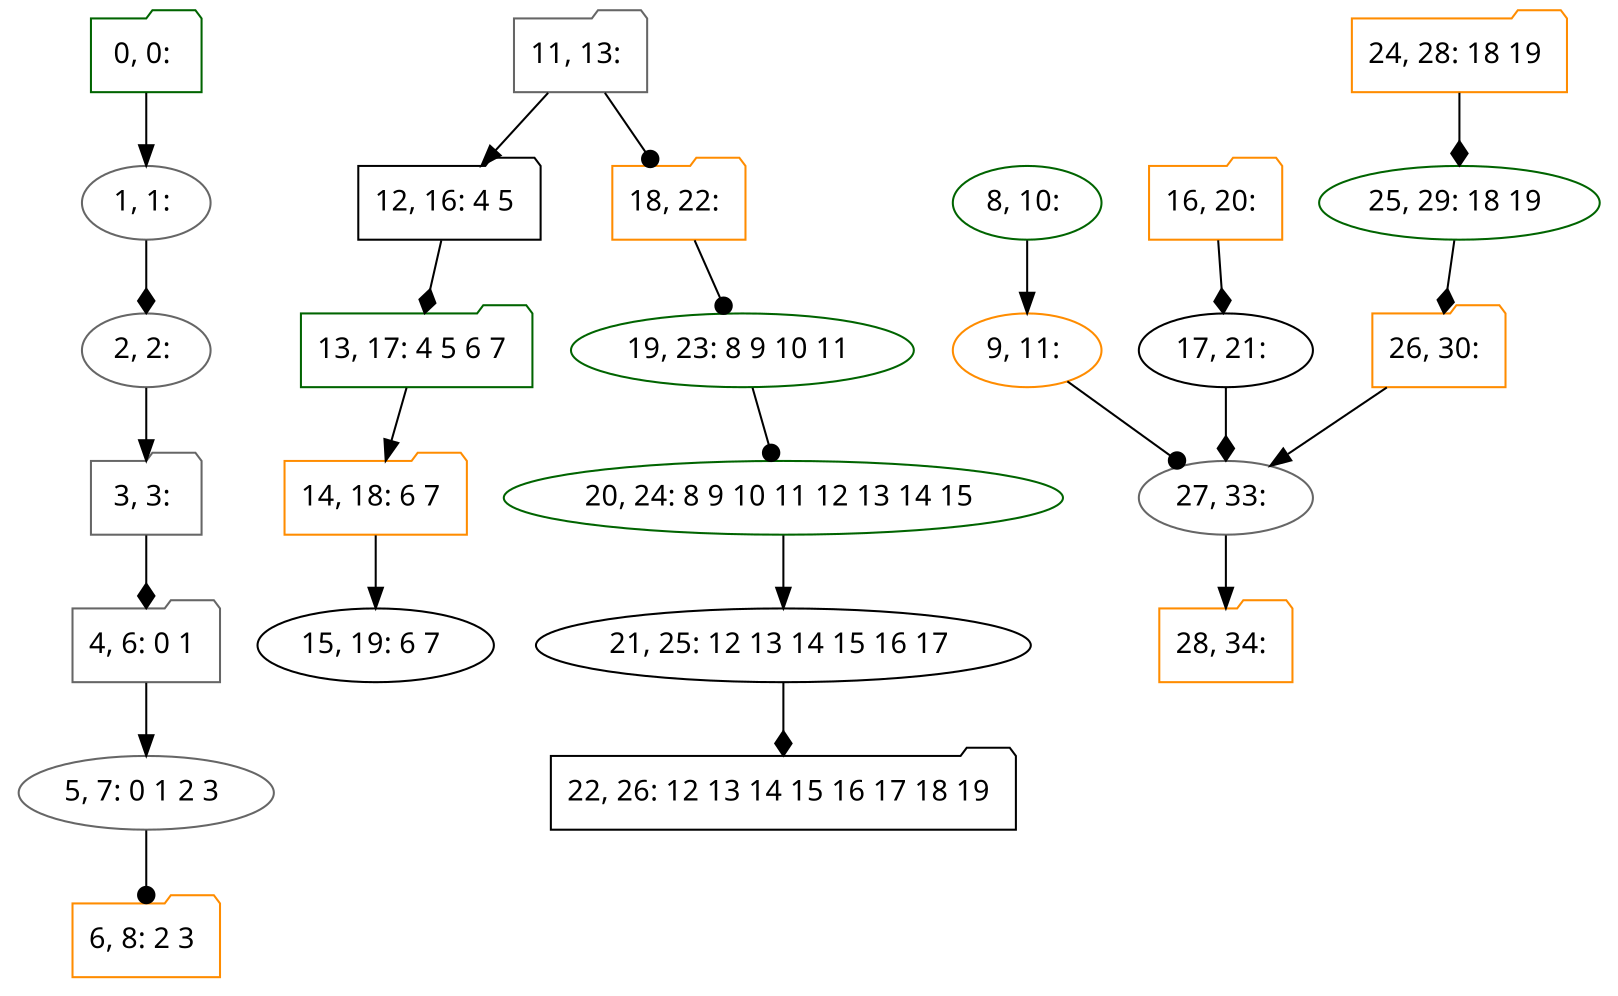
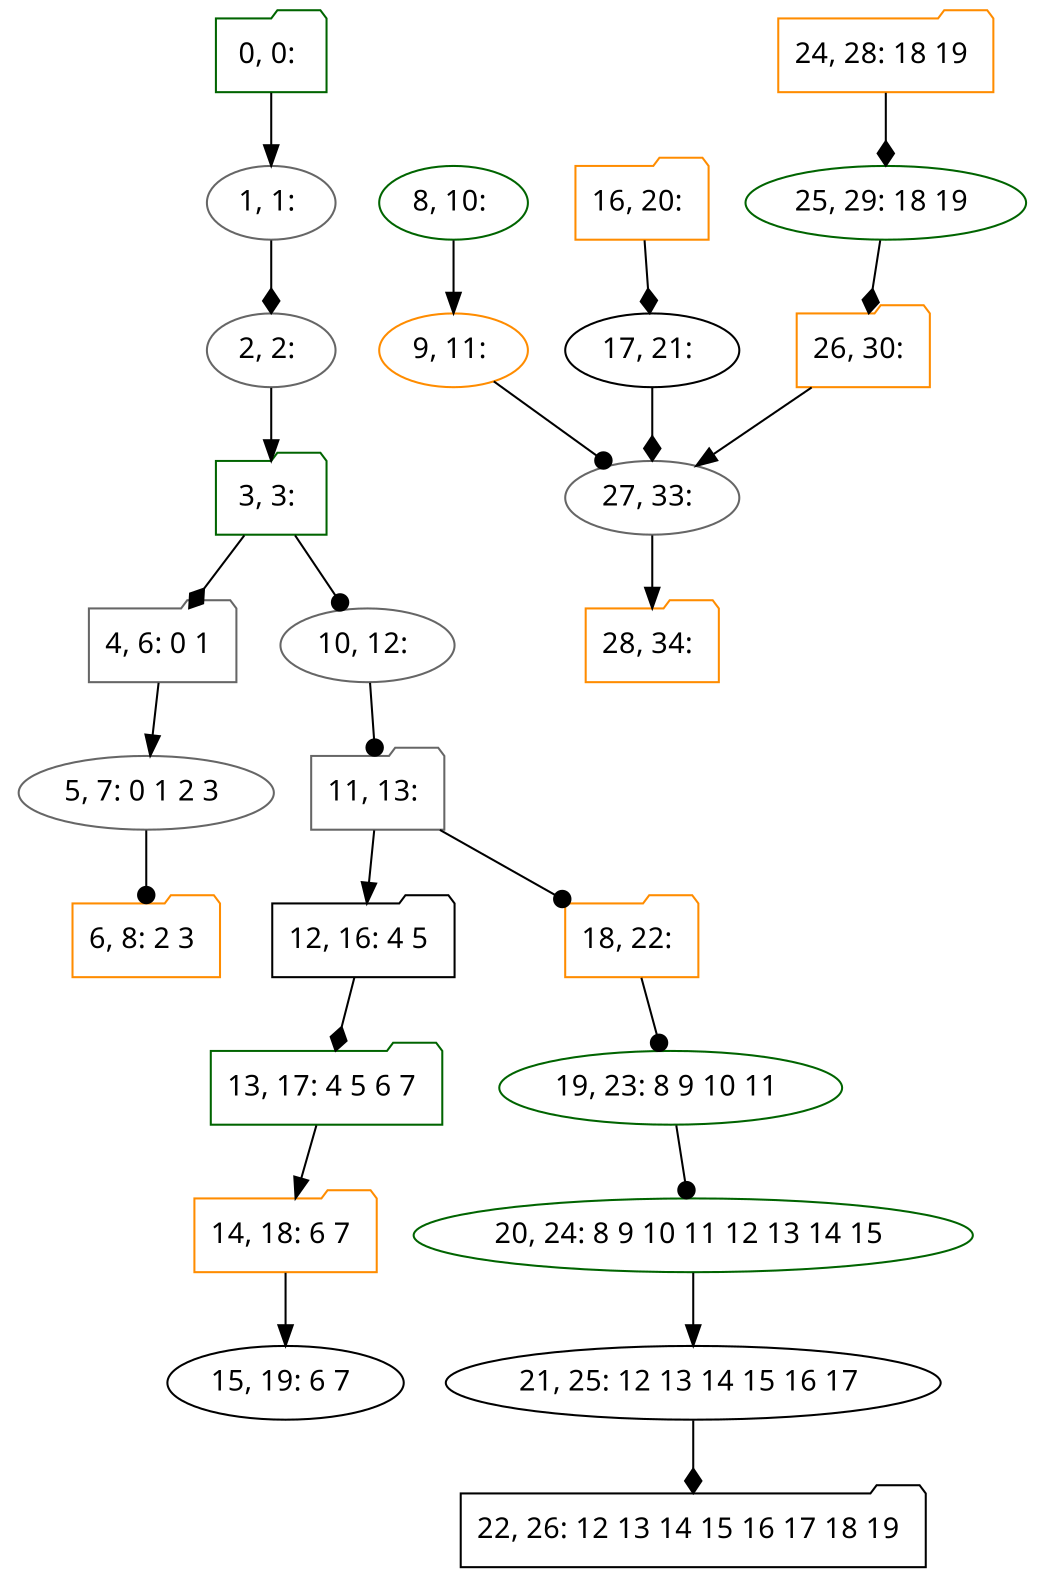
  digraph {
    fontname="Noto Sans"
    node [color=gray40 fontname="Noto Sans" shape=folder]
    edge [arrowhead=normal fontname="Noto Sans"]
    n1 [color=darkgreen label="0, 0: "]
    n2 [label="1, 1: " shape=ellipse]
    n3 [label="2, 2: " shape=ellipse]
-   n4 [label="3, 3: "]
+   n4 [color=darkgreen label="3, 3: "]
    n5 [label="4, 6: 0 1 "]
+   n6 [label="10, 12: " shape=ellipse]
    n7 [label="5, 7: 0 1 2 3 " shape=ellipse]
    n8 [label="11, 13: "]
    n9 [color=darkorange label="6, 8: 2 3 "]
    n10 [color=darkgreen label="8, 10: " shape=ellipse]
    n11 [color=darkorange label="9, 11: " shape=ellipse]
    n12 [label="27, 33: " shape=ellipse]
    n13 [color=darkorange label="28, 34: "]
    n14 [color=black label="12, 16: 4 5 "]
    n15 [color=darkorange label="18, 22: "]
    n16 [color=darkgreen label="13, 17: 4 5 6 7 "]
    n17 [color=darkgreen label="19, 23: 8 9 10 11 " shape=ellipse]
    n18 [color=darkorange label="14, 18: 6 7 "]
    n19 [color=black label="15, 19: 6 7 " shape=ellipse]
    n20 [color=darkorange label="16, 20: "]
    n21 [color=black label="17, 21: " shape=ellipse]
    n22 [color=darkgreen label="20, 24: 8 9 10 11 12 13 14 15 " shape=ellipse]
    n23 [color=black label="21, 25: 12 13 14 15 16 17 " shape=ellipse]
    n24 [color=black label="22, 26: 12 13 14 15 16 17 18 19 "]
    n25 [color=darkorange label="24, 28: 18 19 "]
    n26 [color=darkgreen label="25, 29: 18 19 " shape=ellipse]
    n27 [color=darkorange label="26, 30: "]
    n1 -> n2
    n2 -> n3 [arrowhead=diamond]
    n3 -> n4
    n4 -> n5 [arrowhead=diamond]
+   n4 -> n6 [arrowhead=dot]
    n5 -> n7
+   n6 -> n8 [arrowhead=dot]
    n7 -> n9 [arrowhead=dot]
    n8 -> n14
    n8 -> n15 [arrowhead=dot]
    n10 -> n11
    n11 -> n12 [arrowhead=dot]
    n12 -> n13
    n14 -> n16 [arrowhead=diamond]
    n15 -> n17 [arrowhead=dot]
    n16 -> n18
    n17 -> n22 [arrowhead=dot]
    n18 -> n19
    n20 -> n21 [arrowhead=diamond]
    n21 -> n12 [arrowhead=diamond]
    n22 -> n23
    n23 -> n24 [arrowhead=diamond]
    n25 -> n26 [arrowhead=diamond]
    n26 -> n27 [arrowhead=diamond]
    n27 -> n12
  }
